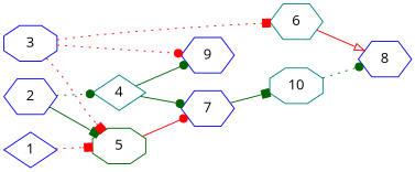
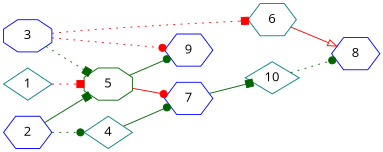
  digraph {
    fontname="Open Sans"
    rankdir=LR
    node [alpha=0.13 color=blue fontname="Open Sans" shape=hexagon]
    edge [arrowhead=dot color=red fontname="Open Sans" style=dotted]
-   1 [alpha=0.01 expect_size=12314624 shape=diamond]
+   1 [alpha=0.01 color=teal expect_size=12314624 shape=diamond]
    5 [alpha=0.08 color=darkgreen expect_size=40027136 shape=octagon]
    9 [expect_size=39774208]
    7 [expect_size=11209728]
    6 [color=teal expect_size=39801856]
    8 [expect_size=23286784]
-   10 [alpha=0.08 color=teal expect_size=19140608 shape=octagon]
+   10 [alpha=0.08 color=teal expect_size=19140608 shape=diamond]
    2 [alpha=0.15 expect_size=17730560]
    4 [alpha=0.14 color=teal expect_size=9657344 shape=diamond]
    3 [alpha=0.06 expect_size=47882240 shape=octagon]
    1 -> 5 [arrowhead=box]
-   4 -> 9 [color=darkgreen style=solid]
+   5 -> 9 [color=darkgreen style=solid]
    5 -> 7 [style=solid]
    7 -> 10 [arrowhead=box color=darkgreen style=solid]
    6 -> 8 [arrowhead=onormal style=solid]
    10 -> 8 [color=darkgreen]
    2 -> 5 [arrowhead=box color=darkgreen style=solid]
    2 -> 4 [color=darkgreen]
    4 -> 7 [color=darkgreen style=solid]
-   3 -> 5 [arrowhead=box]
+   3 -> 5 [arrowhead=box color=darkgreen]
    3 -> 9
    3 -> 6 [arrowhead=box]
  }
